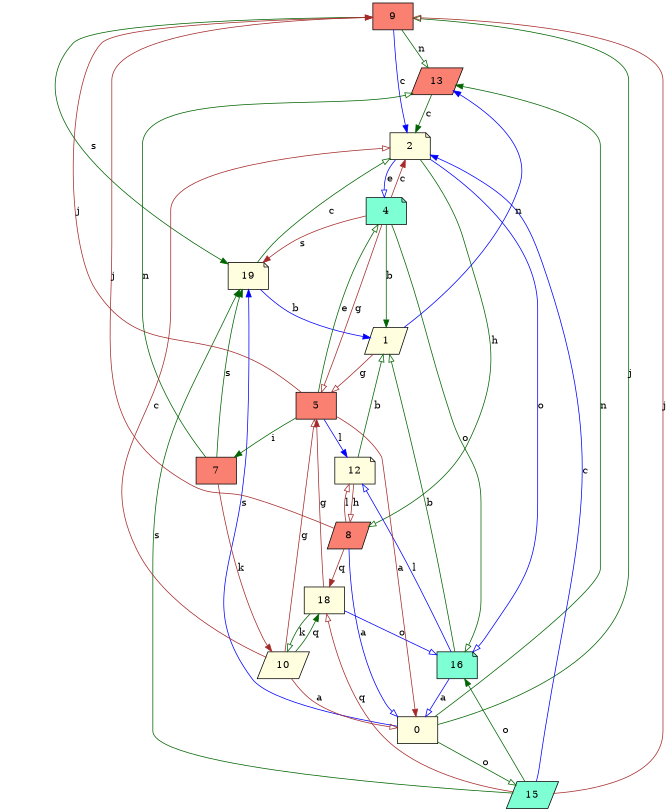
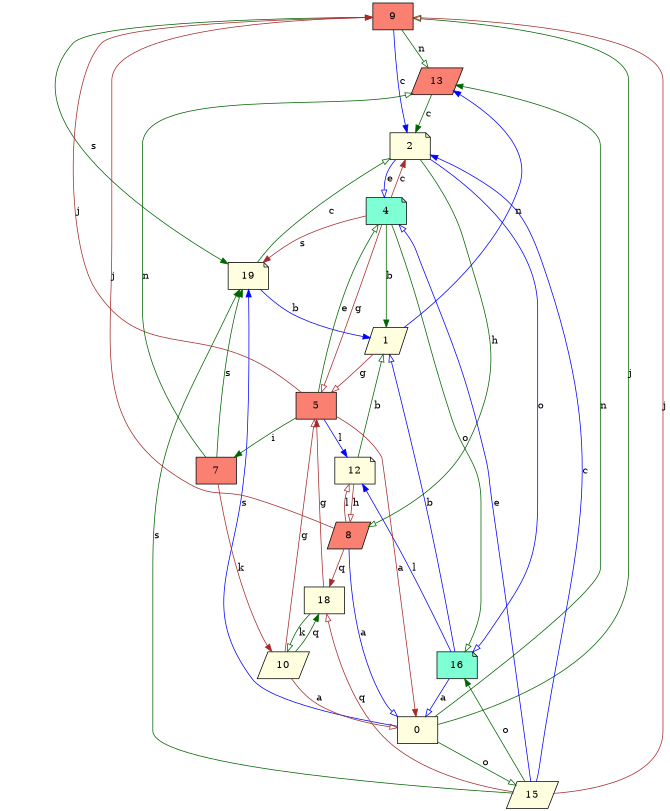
  strict digraph {
    node [fillcolor=lightyellow shape=box style=filled]
    edge [arrowhead=onormal color=darkgreen]
    9 [fillcolor=salmon]
    0
    13 [fillcolor=salmon shape=parallelogram]
-   15 [fillcolor=aquamarine shape=parallelogram]
+   15 [shape=parallelogram]
    19 [shape=note]
    2 [shape=note]
    4 [fillcolor=aquamarine shape=note]
    16 [fillcolor=aquamarine shape=note]
    18
    1 [shape=parallelogram]
    5 [fillcolor=salmon]
    7 [fillcolor=salmon]
    12 [shape=note]
    n14 [fillcolor=salmon label=8 shape=parallelogram]
    10 [shape=parallelogram]
    9 -> 13 [label=n]
    9 -> 19 [arrowhead=normal label=s]
    9 -> 2 [arrowhead=normal color=blue label=c]
    0 -> 9 [label=j]
    0 -> 13 [arrowhead=normal label=n]
    0 -> 15 [label=o]
    0 -> 19 [arrowhead=normal color=blue label=s]
    13 -> 2 [arrowhead=normal label=c]
    15 -> 9 [color=brown label=j]
    15 -> 19 [arrowhead=normal label=s]
    15 -> 2 [arrowhead=normal color=blue label=c]
+   15 -> 4 [color=blue label=e]
    15 -> 16 [arrowhead=normal label=o]
    15 -> 18 [color=brown label=q]
    19 -> 2 [label=c]
    19 -> 1 [arrowhead=normal color=blue label=b]
    2 -> 4 [color=blue label=e]
    2 -> 16 [color=blue label=o]
    2 -> n14 [label=h]
    4 -> 19 [arrowhead=normal color=brown label=s]
    4 -> 2 [arrowhead=normal color=brown label=c]
    4 -> 16 [label=o]
    4 -> 1 [arrowhead=normal label=b]
    4 -> 5 [color=brown label=g]
    16 -> 0 [color=blue label=a]
-   16 -> 1 [label=b]
-   16 -> 12 [color=blue label=l]
-   18 -> 16 [color=blue label=o]
+   16 -> 1 [color=blue label=b]
+   16 -> 12 [arrowhead=normal color=blue label=l]
    18 -> 5 [arrowhead=normal color=brown label=g]
    18 -> 10 [label=k]
    1 -> 13 [arrowhead=normal color=blue label=n]
    1 -> 5 [color=brown label=g]
    5 -> 9 [arrowhead=normal color=brown label=j]
    5 -> 0 [arrowhead=normal color=brown label=a]
    5 -> 4 [label=e]
    5 -> 7 [arrowhead=normal label=i]
    5 -> 12 [arrowhead=normal color=blue label=l]
    7 -> 13 [label=n]
    7 -> 19 [arrowhead=normal label=s]
    7 -> 10 [arrowhead=normal color=brown label=k]
    12 -> 1 [label=b]
    12 -> n14 [color=brown label=h]
    n14 -> 9 [arrowhead=normal color=brown label=j]
    n14 -> 0 [color=blue label=a]
    n14 -> 18 [arrowhead=normal color=brown label=q]
    n14 -> 12 [color=brown label=l]
    10 -> 0 [color=brown label=a]
-   10 -> 2 [color=brown label=c]
    10 -> 18 [arrowhead=normal label=q]
    10 -> 5 [color=brown label=g]
  }
